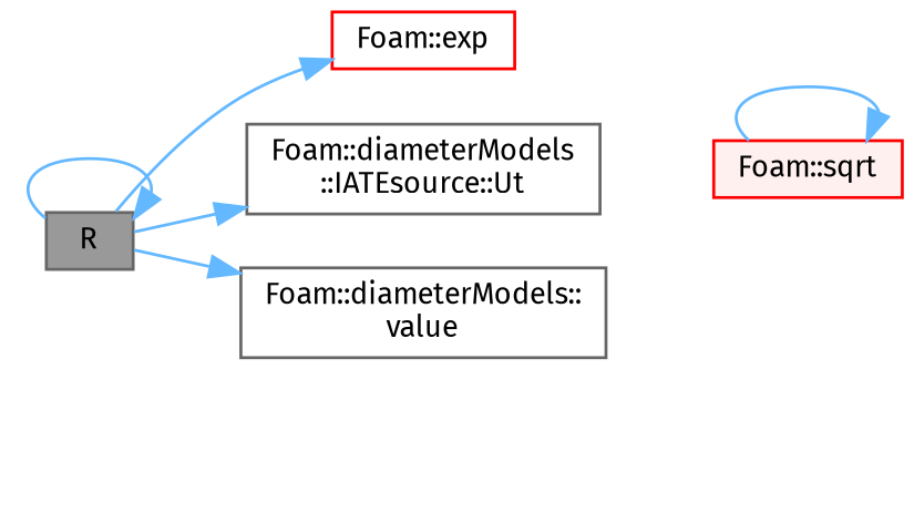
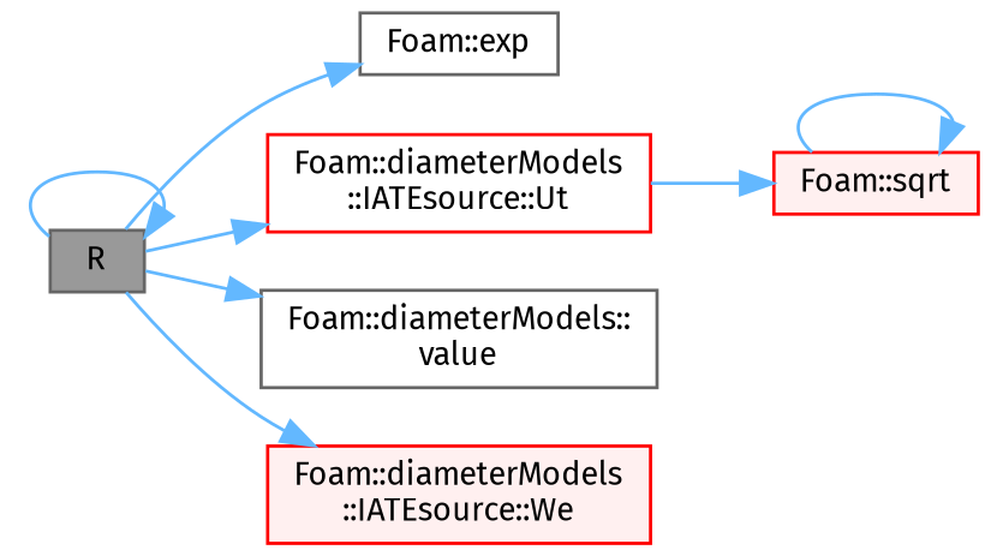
  digraph {
    fontname="Fira Sans"
    rankdir=LR
    node [color=grey40 fillcolor=white fontname="Fira Sans" fontsize=10 shape=box style=filled]
    edge [color=steelblue1 fontname="Fira Sans" fontsize=10 labelfontname=Helvetica labelfontsize=10 style=solid]
    n1 [color=gray40 fillcolor=grey60 fontcolor=black height=0.2 label=R width=0.4]
-   n2 [color=red height=0.2 label="Foam::exp" width=0.4]
-   n3 [height=0.2 label="Foam::diameterModels\l::IATEsource::Ut" width=0.4]
+   n2 [height=0.2 label="Foam::exp" width=0.4]
+   n3 [color=red height=0.2 label="Foam::diameterModels\l::IATEsource::Ut" width=0.4]
    n4 [height=0.2 label="Foam::diameterModels::\lvalue" width=0.4]
+   n5 [color=red fillcolor="#FFF0F0" height=0.2 label="Foam::diameterModels\l::IATEsource::We" width=0.4]
    n6 [color=red fillcolor="#FFF0F0" height=0.2 label="Foam::sqrt" width=0.4]
    n1 -> n1
    n1 -> n2
    n1 -> n3
    n1 -> n4
+   n1 -> n5
+   n3 -> n6
    n6 -> n6
  }
